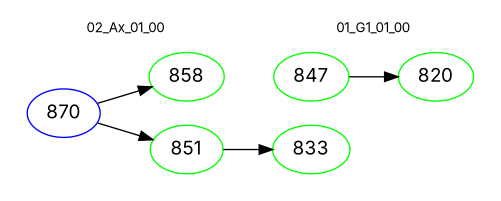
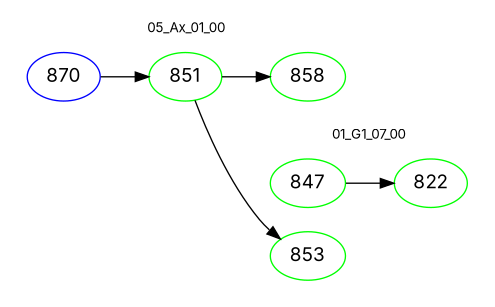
  digraph {
    fontname=Inter
    rankdir=LR
    node [color=green fontname=Inter]
    edge [color=black fontname=Inter]
    n1 [color=blue label=870]
    n2 [label=851]
    n3 [label=858]
    n4 [label=847]
-   n5 [label=820]
-   n6 [label=833]
+   n5 [label=822]
+   n6 [label=853]
    subgraph cluster_1 {
      color=white
      fontsize=10
-     label="02_Ax_01_00"
+     label="05_Ax_01_00"
      n1
      n2
      n3
    }
    subgraph cluster_2 {
      color=white
      fontsize=10
-     label="01_G1_01_00"
+     label="01_G1_07_00"
      n4
      n5
      n6
    }
    n1 -> n2
-   n1 -> n3
+   n2 -> n3
    n2 -> n6
    n4 -> n5
  }
